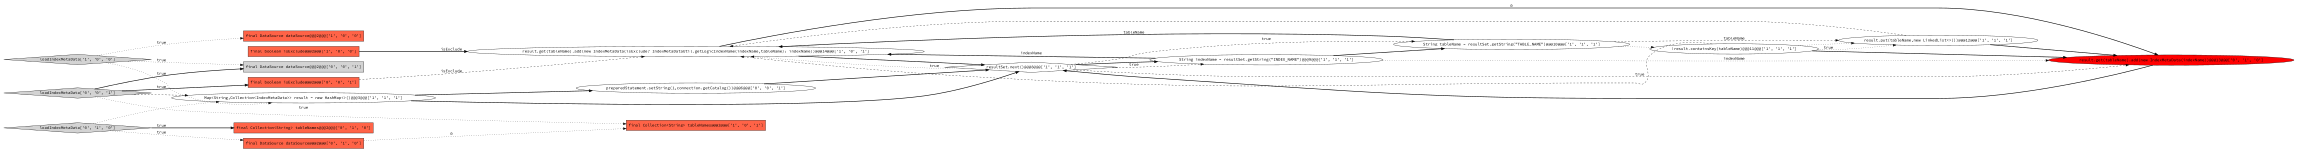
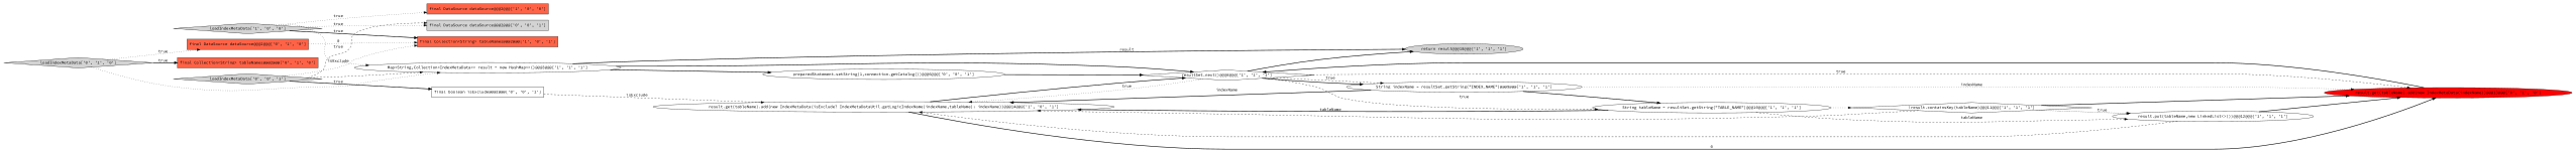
  digraph {
    fontname="Source Code Pro"
    rankdir=LR
    node [fillcolor=white fontname="Source Code Pro" shape=ellipse style=filled]
    edge [fontname="Source Code Pro" style=bold]
-   n1 [fillcolor=tomato label="final boolean isExclude@@@2@@@['0', '0', '1']" shape=box]
+   n1 [label="final boolean isExclude@@@2@@@['0', '0', '1']" shape=box]
    n2 [label="result.get(tableName).add(new IndexMetaData(isExclude? IndexMetaDataUtil.getLogicIndexName(indexName,tableName): indexName))@@@14@@@['1', '0', '1']"]
    n3 [label="resultSet.next()@@@8@@@['1', '1', '1']" shape=diamond]
    n4 [fillcolor=red label="result.get(tableName).add(new IndexMetaData(indexName))@@@13@@@['0', '1', '0']"]
    n5 [fillcolor=tomato label="final DataSource dataSource@@@2@@@['1', '0', '0']" shape=box]
    n6 [fillcolor=tomato label="final Collection<String> tableNames@@@2@@@['1', '0', '1']" shape=box]
    n7 [fillcolor=tomato label="final DataSource dataSource@@@2@@@['0', '1', '0']" shape=box]
    n8 [label="preparedStatement.setString(1,connection.getCatalog())@@@6@@@['0', '0', '1']"]
    n9 [label="String tableName = resultSet.getString(\"TABLE_NAME\")@@@10@@@['1', '1', '1']"]
+   n10 [fillcolor=lightgray label="return result@@@18@@@['1', '1', '1']"]
    n11 [label="String indexName = resultSet.getString(\"INDEX_NAME\")@@@9@@@['1', '1', '1']"]
-   n12 [label="!result.containsKey(tableName)@@@11@@@['1', '1', '1']"]
+   n12 [label="!result.containsKey(tableName)@@@11@@@['1', '1', '1']" shape=diamond]
    n13 [label="result.put(tableName,new LinkedList<>())@@@12@@@['1', '1', '1']"]
    n14 [fillcolor=tomato label="final Collection<String> tableNames@@@2@@@['0', '1', '0']" shape=box]
-   n15 [fillcolor=tomato label="final boolean isExclude@@@2@@@['1', '0', '0']" shape=box]
    n16 [label="Map<String,Collection<IndexMetaData>> result = new HashMap<>()@@@3@@@['1', '1', '1']"]
    n17 [fillcolor=lightgray label="loadIndexMetaData['1', '0', '0']" shape=diamond]
    n18 [fillcolor=lightgray label="final DataSource dataSource@@@2@@@['0', '0', '1']" shape=box]
    n19 [fillcolor=lightgray label="loadIndexMetaData['0', '0', '1']" shape=diamond]
    n20 [fillcolor=lightgray label="loadIndexMetaData['0', '1', '0']" shape=diamond]
    n1 -> n2 [label=isExclude style=dashed]
    n2 -> n3
    n2 -> n4 [label=0]
    n3 -> n2 [label=true style=dotted]
    n3 -> n4 [label=true style=dashed]
    n3 -> n9 [label=true style=dashed]
+   n3 -> n10
    n3 -> n11 [label=true style=dashed]
    n3 -> n11
    n4 -> n3
    n7 -> n6 [label=0 style=dotted]
    n8 -> n3
    n9 -> n2 [label=tableName]
    n9 -> n12 [style=dotted]
    n9 -> n13 [label=tableName style=dashed]
    n11 -> n2 [label=indexName]
    n11 -> n4 [label=indexName style=dotted]
    n11 -> n9
    n12 -> n2 [style=dashed]
    n12 -> n4
    n12 -> n13 [style=dotted]
    n12 -> n13 [label=true style=dotted]
    n13 -> n2 [style=dashed]
    n13 -> n4
-   n15 -> n2 [label=isExclude]
    n16 -> n3
    n16 -> n8
+   n16 -> n10 [label=result]
    n17 -> n5 [label=true style=dotted]
+   n17 -> n6 [label=true]
    n17 -> n16 [style=dotted]
    n17 -> n18 [label=true style=dotted]
    n19 -> n1 [label=true]
-   n19 -> n6 [label=true style=dotted]
+   n19 -> n6 [label=isExclude style=dotted]
    n19 -> n16 [style=dashed]
-   n19 -> n18 [label=true]
+   n19 -> n18 [label=true style=dashed]
    n20 -> n7 [label=true style=dotted]
    n20 -> n14 [label=true]
    n20 -> n16 [style=dotted]
  }
